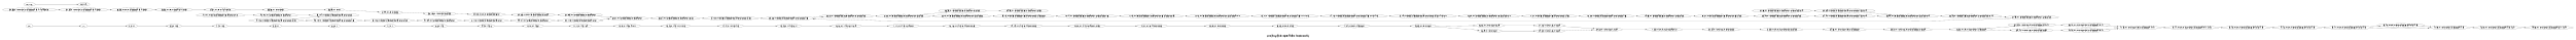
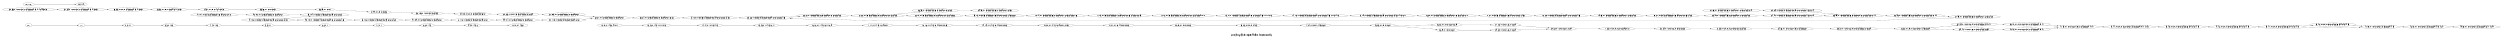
  digraph {
    label="Control-flow-graph for register allocator (function _monthly)"
    rankdir=LR
    n1 [label="0, 0: "]
    n2 [label="1, 1: "]
    n3 [label="2, 2: 0 1 "]
    n4 [label="3, 3: 0 1 2 3 "]
    n5 [label="4, 4: 0 1 2 3 "]
    n6 [label="5, 5: 0 1 "]
    n7 [label="6, 6: 0 1 "]
    n8 [label="7, 7: 0 1 "]
    n9 [label="8, 8: 0 1 4 5 "]
    n10 [label="9, 9: 0 1 4 5 6 "]
    n11 [label="10, 10: 0 1 4 5 6 7 "]
-   n12 [label="11, 11: 0 1 4 5 7 8 9 "]
    n13 [label="12, 12: 0 1 4 5 8 9 10 11 "]
    n14 [label="13, 13: 0 1 4 5 10 11 12 13 "]
    n15 [label="14, 14: 0 1 12 13 14 15 "]
    n16 [label="15, 15: 0 1 14 15 16 17 "]
    n17 [label="16, 16: 0 1 14 15 16 17 18 19 "]
    n18 [label="17, 17: 0 1 14 15 18 19 20 21 "]
    n19 [label="18, 18: 0 1 14 15 18 19 20 21 22 23 "]
    n20 [label="19, 19: 0 1 14 15 18 19 20 21 22 23 "]
    n21 [label="20, 20: 0 1 14 15 18 19 20 21 22 23 "]
    n22 [label="21, 21: 0 1 18 19 20 21 22 23 "]
    n23 [label="22, 22: 0 1 20 21 22 23 "]
    n24 [label="23, 23: 0 1 20 21 24 25 "]
    n25 [label="24, 24: 0 1 20 21 24 25 26 27 "]
    n26 [label="25, 25: 0 1 20 21 26 27 "]
    n27 [label="26, 26: 0 1 20 21 26 27 28 29 "]
    n28 [label="28, 29: 0 1 20 21 26 27 "]
    n29 [label="27, 28: 0 1 20 21 26 27 28 29 "]
    n30 [label="29, 30: 0 1 20 21 26 27 28 29 "]
    n31 [label="30, 32: 0 1 20 21 26 27 28 29 "]
    n32 [label="31, 33: 0 1 20 21 26 27 28 29 30 31 "]
    n33 [label="32, 34: 0 1 20 21 26 27 30 31 32 33 "]
    n34 [label="33, 35: 0 1 20 21 26 27 30 31 32 33 34 35 "]
    n35 [label="34, 36: 0 1 20 21 26 27 30 31 34 35 36 37 "]
    n36 [label="35, 37: 0 1 20 21 26 27 30 31 34 35 36 37 38 39 "]
    n37 [label="36, 38: 0 1 20 21 26 27 30 31 34 35 38 39 "]
    n38 [label="37, 39: 0 1 20 21 26 27 30 31 34 35 38 39 40 41 "]
    n39 [label="39, 41: 0 1 20 21 26 27 30 31 34 35 38 39 "]
    n40 [label="38, 40: 0 1 20 21 26 27 30 31 34 35 38 39 40 41 "]
    n41 [label="40, 42: 0 1 20 21 26 27 30 31 34 35 38 39 40 41 "]
    n42 [label="41, 43: 0 1 20 21 26 27 30 31 34 35 38 39 40 41 "]
    n43 [label="42, 44: 0 1 20 21 26 27 30 31 34 35 38 39 40 41 42 43 "]
    n44 [label="43, 45: 0 1 20 21 30 31 34 35 38 39 42 43 44 45 "]
    n45 [label="44, 46: 0 1 20 21 30 31 34 35 38 39 42 43 44 45 "]
    n46 [label="45, 47: 0 1 20 21 30 31 34 35 38 39 42 43 44 45 "]
    n47 [label="46, 48: 0 1 20 21 30 31 34 35 38 39 42 43 44 45 "]
    n48 [label="47, 50: 0 1 20 21 30 31 34 35 38 39 44 45 "]
    n49 [label="48, 51: 0 1 20 21 30 31 34 35 38 39 44 45 46 47 "]
    n50 [label="49, 52: 0 1 20 21 30 31 34 35 38 39 46 47 48 49 "]
    n51 [label="50, 53: 0 1 20 21 30 31 34 35 38 39 46 47 48 49 50 51 "]
    n52 [label="51, 54: 0 1 20 21 30 31 34 35 38 39 46 47 50 51 "]
    n53 [label="56, 55: 0 1 20 21 34 35 38 39 46 47 50 51"]
    n54 [label="53, 56: 0 1 20 21 38 39 46 47 50 51 "]
    n55 [label="54, 57: 0 1 20 21 46 47 50 51 "]
    n56 [label="55, 58: 0 1 20 21 50 51 "]
    n57 [label="56, 59: 0 1 20 21 "]
    n58 [label="57, 99: 0 1 20 21 52 53 "]
    n59 [label="58, 103: 0 1 20 21 52 53 54 55 "]
    n60 [label="59, 105: 0 1 20 21 52 53 54 55 56 57 "]
    n61 [label="60, 63: 0 1 20 21 52 53 54 55 56 57 58 59 "]
    n62 [label="61, 125: 0 1 52 53 54 55 56 57 58 59 60 61 "]
    n63 [label="62, 61: 0 1 52 53 54 55 56 57 58 59 60 61 "]
    n64 [label="63, 64: 0 1 52 53 54 55 56 57 58 59 60 61 62 63 "]
    n65 [label="64, 122: 0 1 52 53 54 55 56 57 58 59 60 61 62 63 64 65 "]
    n66 [label="65, 66: 0 1 52 53 54 55 56 57 58 59 60 61 62 63 64 65 "]
    n67 [label="66, 67: 0 1 52 53 54 55 56 57 58 59 60 61 62 63 64 65 "]
    n68 [label="67, 68: 0 1 52 53 54 55 56 57 58 59 60 61 62 63 64 65 "]
    n69 [label="68, 72: 0 1 52 53 54 55 56 57 58 59 60 61 62 63 64 65 66 "]
    n70 [label="88, 96: 0 1 52 53 54 55 56 57 58 59 60 61 62 63 "]
    n71 [label="69, 73: 0 1 52 53 54 55 56 57 58 59 60 61 62 63 64 65 66 67 "]
    n72 [label="89, 98: 0 1 52 53 54 55 56 57 58 59 60 61 62 63 "]
    n73 [label="70, 74: 0 1 52 53 54 55 56 57 58 59 60 61 62 63 64 65 67 68 "]
    n74 [label="71, 75: 0 1 52 53 54 55 56 57 58 59 60 61 62 63 64 65 67 68 69 "]
    n75 [label="72, 76: 0 1 52 53 54 55 56 57 58 59 60 61 62 63 64 65 69 70 71 "]
    n76 [label="73, 77: 0 1 52 53 54 55 56 57 58 59 60 61 62 63 64 65 70 71 72 73 "]
    n77 [label="74, 78: 0 1 52 53 54 55 56 57 58 59 60 61 62 63 64 65 72 73 74 75 "]
    n78 [label="75, 79: 0 1 52 53 54 55 56 57 58 59 60 61 62 63 64 65 74 75 76 77 "]
    n79 [label="76, 80: 0 1 52 53 54 55 56 57 58 59 60 61 62 63 64 65 76 77 "]
    n80 [label="77, 81: 0 1 52 53 54 55 56 57 58 59 60 61 62 63 64 65 "]
    n81 [label="78, 82: 0 1 52 53 54 55 56 57 58 59 60 61 62 63 64 65 "]
    n82 [label="79, 85: 0 1 52 53 54 55 56 57 58 59 60 61 62 63 64 65 "]
    n83 [label="80, 87: 0 1 52 53 54 55 56 57 58 59 60 61 62 63 64 65 "]
    n84 [label="83, 90: 0 1 52 53 54 55 56 57 58 59 60 61 62 63 64 65 "]
    n85 [label="81, 88: 0 1 52 53 54 55 56 57 58 59 60 61 62 63 64 65 78 79 "]
    n86 [label="82, 89: 0 1 52 53 54 55 56 57 58 59 60 61 62 63 64 65 78 79 "]
    n87 [label="84, 91: 0 1 52 53 54 55 56 57 58 59 60 61 62 63 64 65 78 79 "]
-   n88 [label="85, 92: 0 1 52 53 54 55 56 57 58 59 60 61 62 63 64 65 78 79 "]
+   n88 [label="85, 92: 0 1 52 53 54 55 56 57 58 50 60 61 62 63 64 65 78 79"]
    n89 [label="86, 93: 0 1 52 53 54 55 56 57 58 59 60 61 62 63 64 65 78 79 "]
    n90 [label="87, 95: 0 1 52 53 54 55 56 57 58 59 60 61 62 63 64 65 "]
    n91 [label="91, 101: 0 1 52 53 54 55 56 57 58 59 60 61 80 81 "]
    n92 [label="92, 102: 0 1 52 53 54 55 56 57 58 59 60 61 "]
    n93 [label="93, 104: 0 1 52 53 54 55 56 57 58 59 60 61 82 83 "]
    n94 [label="94, 106: 0 1 52 53 54 55 56 57 58 59 60 61 82 83 84 85 "]
    n95 [label="95, 107: 0 1 52 53 54 55 56 57 58 59 60 61 82 83 84 85 "]
    n96 [label="96, 108: 0 1 52 53 54 55 56 57 58 59 60 61 84 85 "]
    n97 [label="97, 109: 0 1 52 53 54 55 56 57 58 59 60 61 "]
    n98 [label="98, 112: 0 1 52 53 54 55 56 57 58 59 60 61 "]
    n99 [label="99, 114: 0 1 52 53 54 55 56 57 58 59 60 61 "]
    n100 [label="100, 115: 0 1 52 53 54 55 56 57 58 59 60 61 "]
    n101 [label="101, 118: "]
    n102 [label="102, 119: "]
    n1 -> n2
    n2 -> n3
    n3 -> n4
    n4 -> n5
    n5 -> n6
    n6 -> n7
    n7 -> n8
    n8 -> n9
    n9 -> n10
    n10 -> n11
-   n11 -> n12
-   n12 -> n13
    n13 -> n14
    n14 -> n15
    n15 -> n16
    n16 -> n17
    n17 -> n18
    n18 -> n19
    n19 -> n20
    n20 -> n21
    n21 -> n22
    n22 -> n23
    n23 -> n24
    n24 -> n25
    n25 -> n26
    n26 -> n27
    n26 -> n28
    n27 -> n29
    n28 -> n30
    n29 -> n31
    n30 -> n31
    n31 -> n32
    n32 -> n33
    n33 -> n34
    n34 -> n35
    n35 -> n36
    n36 -> n37
    n37 -> n38
    n37 -> n39
    n38 -> n40
    n39 -> n41
    n40 -> n42
    n41 -> n42
    n42 -> n43
    n43 -> n44
    n44 -> n45
    n45 -> n46
    n46 -> n47
    n46 -> n48
    n47 -> n48
    n48 -> n49
    n49 -> n50
    n51 -> n52
    n52 -> n53
    n53 -> n54
    n54 -> n55
    n55 -> n56
    n56 -> n57
    n57 -> n58
    n58 -> n59
    n59 -> n60
    n60 -> n61
    n61 -> n62
    n62 -> n63
    n63 -> n64
    n64 -> n65
    n65 -> n66
    n66 -> n67
    n67 -> n68
    n68 -> n69
    n68 -> n70
    n69 -> n71
    n70 -> n72
    n71 -> n73
    n73 -> n74
    n74 -> n75
    n75 -> n76
    n76 -> n77
    n77 -> n78
    n78 -> n79
    n79 -> n80
    n80 -> n81
    n81 -> n82
    n82 -> n83
    n83 -> n84
    n84 -> n87
    n85 -> n86
    n86 -> n88
    n87 -> n88
    n88 -> n89
    n89 -> n90
    n90 -> n66
    n91 -> n92
    n92 -> n93
    n94 -> n93
    n94 -> n95
    n95 -> n96
    n96 -> n97
    n97 -> n98
    n98 -> n99
    n99 -> n100
    n100 -> n63
    n101 -> n102
  }
